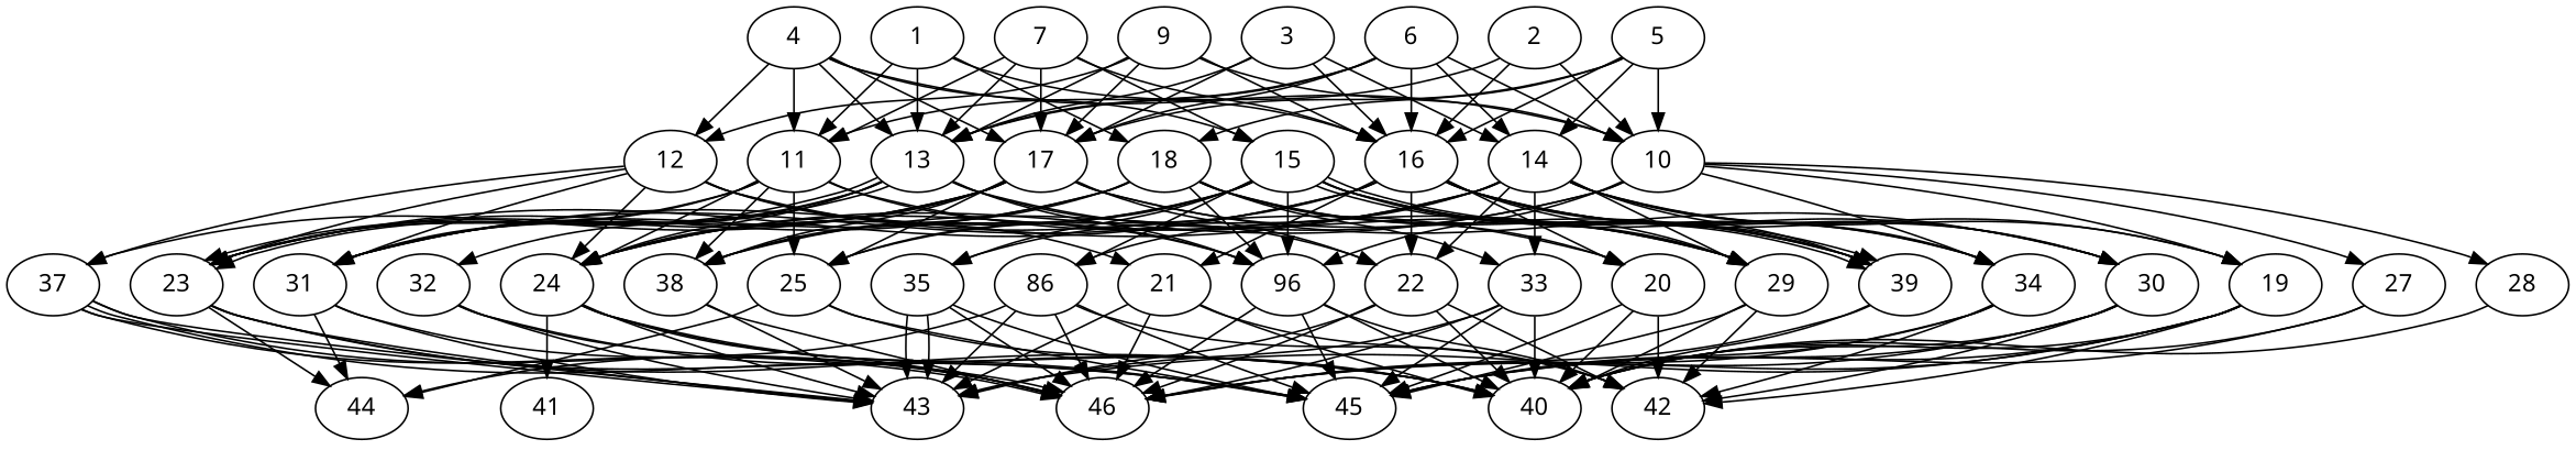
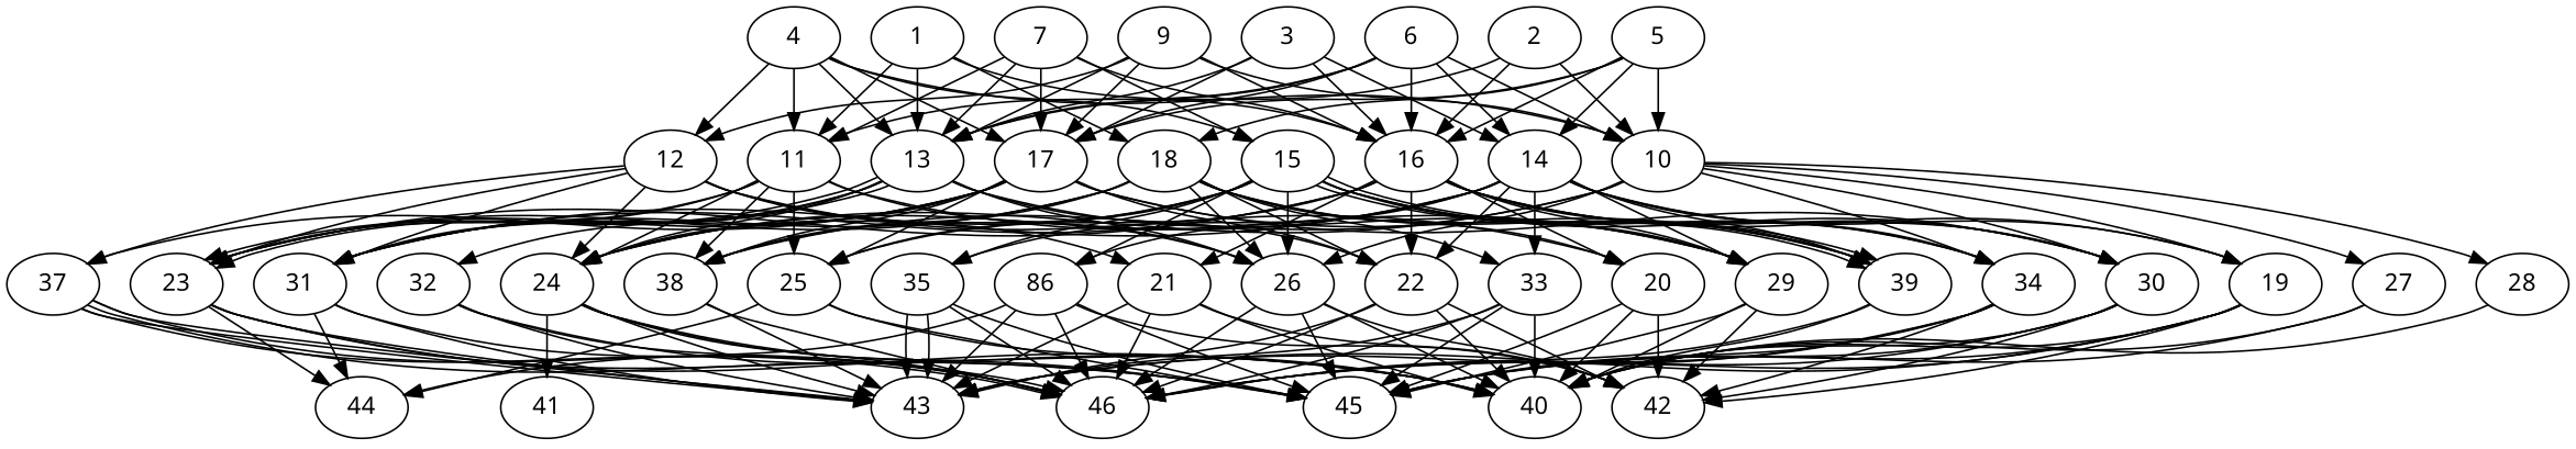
  digraph {
    fontname="Noto Sans"
    node [alpha=0.14 fontname="Noto Sans"]
    edge [fontname="Noto Sans"]
    1 [alpha=0.17 expect_size=15083100509831168000]
    11 [alpha=0.20 expect_size=2588245548353523]
    13 [alpha=0.10 expect_size=660849808218984832]
    16 [alpha=0.00 expect_size=2200672935344884154368]
    18 [alpha=0.08 expect_size=66951850503667008]
    24 [expect_size=920541718274646212608]
-   26 [alpha=0.05 expect_size=204088963220407488 label=96]
+   26 [alpha=0.05 expect_size=204088963220407488]
    38 [alpha=0.17 expect_size=183657062981635]
    23 [alpha=0.17 expect_size=2234564259891894272]
    25 [alpha=0.19 expect_size=535271106336433792]
    29 [alpha=0.13 expect_size=517617356605508026368]
    31 [alpha=0.11 expect_size=33255884266482264]
    32 [alpha=0.09 expect_size=7559236494857804]
    22 [expect_size=369884480155738]
    19 [alpha=0.07 expect_size=1367827085778478956544]
    30 [alpha=0.09 expect_size=1153333728642030848]
    34 [alpha=0.15 expect_size=516000123941315008]
    20 [alpha=0.07 expect_size=686593408628230784]
    21 [alpha=0.03 expect_size=954342901113719040]
    39 [alpha=0.11 expect_size=2255241128486001408]
    33 [expect_size=60945862788126867456]
    40 [alpha=0.04 expect_size=2095549235578535936000]
    43 [alpha=0.01 expect_size=443775101028553920]
    45 [alpha=0.09 expect_size=6079293937388134]
    46 [alpha=0.08 expect_size=477516873506599469056]
    41 [alpha=0.05 expect_size=1257051980315890176]
    42 [expect_size=153257273124853760]
    44 [alpha=0.16 expect_size=43433838247936000000]
    2 [alpha=0.15 expect_size=1033409826836120]
    10 [alpha=0.20 expect_size=121469949508346752]
    27 [alpha=0.03 expect_size=368686587910422784]
    28 [expect_size=939200704812678400]
    3 [alpha=0.19 expect_size=1099457494061351436288]
    14 [alpha=0.00 expect_size=8217170119393222]
    17 [alpha=0.05 expect_size=12188993633405030]
    35 [alpha=0.09 expect_size=392815705467620687872]
    n37 [alpha=0.06 expect_size=773678114123814400 label=86]
    37 [alpha=0.03 expect_size=560896661908122238976]
    4 [alpha=0.17 expect_size=47467929941232384]
    12 [alpha=0.05 expect_size=677495104840383744]
    15 [alpha=0.12 expect_size=871717190621423360]
    5 [alpha=0.10 expect_size=1799258557426545920]
    6 [alpha=0.00 expect_size=53283431158621312]
    7 [expect_size=30595430855451572]
    9 [alpha=0.05 expect_size=7791083586741715]
    1 -> 11
    1 -> 13
    1 -> 16
    1 -> 18
    11 -> 24
    11 -> 26
    11 -> 38
    11 -> 23
    11 -> 25
    11 -> 29
    11 -> 31
    13 -> 24
    13 -> 26
    13 -> 23
    13 -> 23
    13 -> 29
    13 -> 31
    13 -> 32
    13 -> 22
    16 -> 23
    16 -> 25
    16 -> 29
    16 -> 31
    16 -> 22
    16 -> 19
    16 -> 30
    16 -> 34
    16 -> 20
    16 -> 21
    16 -> 39
    18 -> 26
    18 -> 38
    18 -> 23
    18 -> 29
    18 -> 31
+   18 -> 22
    18 -> 20
    18 -> 39
    18 -> 33
    24 -> 40
    24 -> 43
    24 -> 45
    24 -> 46
    24 -> 41
    26 -> 40
    26 -> 45
    26 -> 46
    26 -> 42
    38 -> 43
    38 -> 46
    23 -> 40
    23 -> 43
    23 -> 45
    23 -> 44
    25 -> 40
    25 -> 45
    25 -> 44
    29 -> 40
    29 -> 45
    29 -> 42
    31 -> 43
    31 -> 46
    31 -> 44
    32 -> 40
    32 -> 43
    32 -> 46
    22 -> 40
    22 -> 43
    22 -> 46
    22 -> 42
    19 -> 40
    19 -> 43
    19 -> 45
    19 -> 46
    19 -> 42
    30 -> 40
    30 -> 45
    30 -> 46
    30 -> 42
+   34 -> 43
    34 -> 45
    34 -> 46
    34 -> 42
    20 -> 40
    20 -> 45
    20 -> 42
    21 -> 40
    21 -> 43
    21 -> 46
    21 -> 42
    39 -> 40
    39 -> 46
    33 -> 40
    33 -> 43
    33 -> 45
    33 -> 46
    2 -> 13
    2 -> 16
    2 -> 10
    10 -> 24
    10 -> 26
    10 -> 38
    10 -> 19
+   10 -> 30
    10 -> 34
    10 -> 27
    10 -> 28
    27 -> 40
    27 -> 45
    28 -> 40
    3 -> 13
    3 -> 16
    3 -> 14
    3 -> 17
    14 -> 24
    14 -> 29
    14 -> 31
    14 -> 22
    14 -> 19
    14 -> 30
    14 -> 34
    14 -> 39
    14 -> 33
    14 -> 35
    14 -> n37
    17 -> 24
    17 -> 38
    17 -> 23
    17 -> 25
    17 -> 31
    17 -> 22
    17 -> 30
    17 -> 39
    17 -> 37
    35 -> 43
    35 -> 43
    35 -> 45
    35 -> 46
    n37 -> 43
    n37 -> 45
    n37 -> 46
    n37 -> 42
    n37 -> 44
    37 -> 43
    37 -> 43
    37 -> 45
    37 -> 46
    37 -> 46
    4 -> 11
    4 -> 13
    4 -> 10
    4 -> 17
    4 -> 12
    4 -> 15
    12 -> 24
    12 -> 26
    12 -> 23
    12 -> 31
    12 -> 20
    12 -> 21
    12 -> 37
    15 -> 24
    15 -> 26
    15 -> 38
    15 -> 25
    15 -> 29
    15 -> 30
    15 -> 34
    15 -> 39
    15 -> 39
    15 -> 35
    15 -> n37
    5 -> 16
    5 -> 18
    5 -> 10
    5 -> 14
    5 -> 17
    6 -> 11
    6 -> 13
    6 -> 16
    6 -> 10
    6 -> 14
    6 -> 17
    7 -> 11
    7 -> 13
    7 -> 16
    7 -> 17
    7 -> 15
    9 -> 13
    9 -> 16
    9 -> 10
    9 -> 17
    9 -> 12
  }
